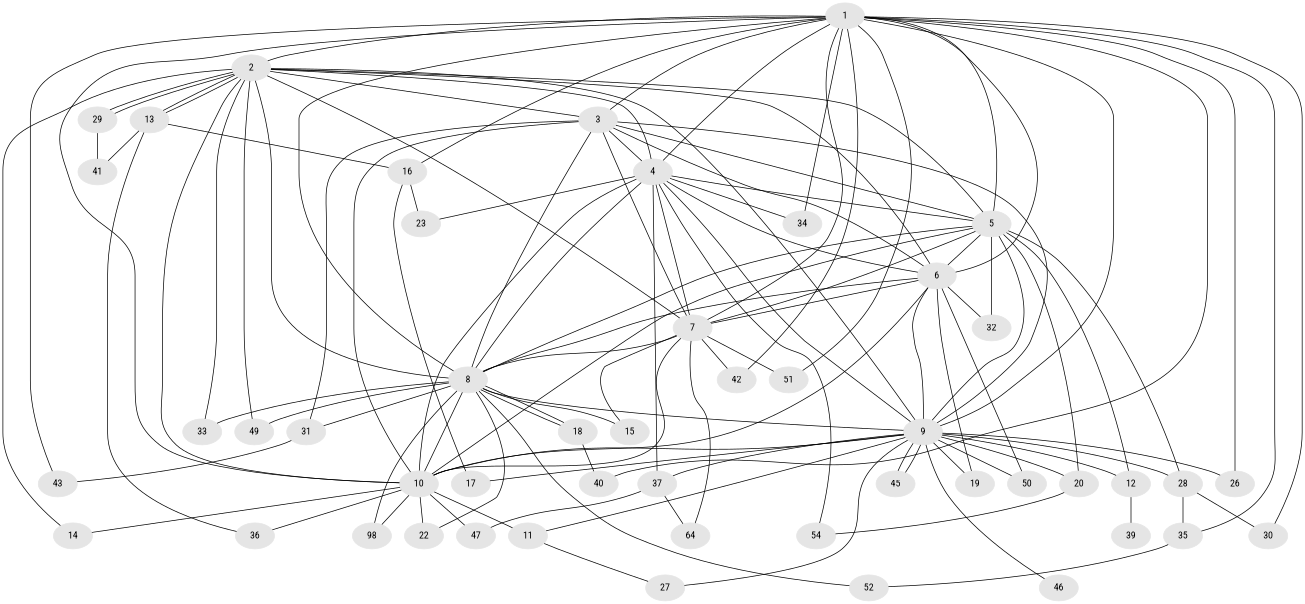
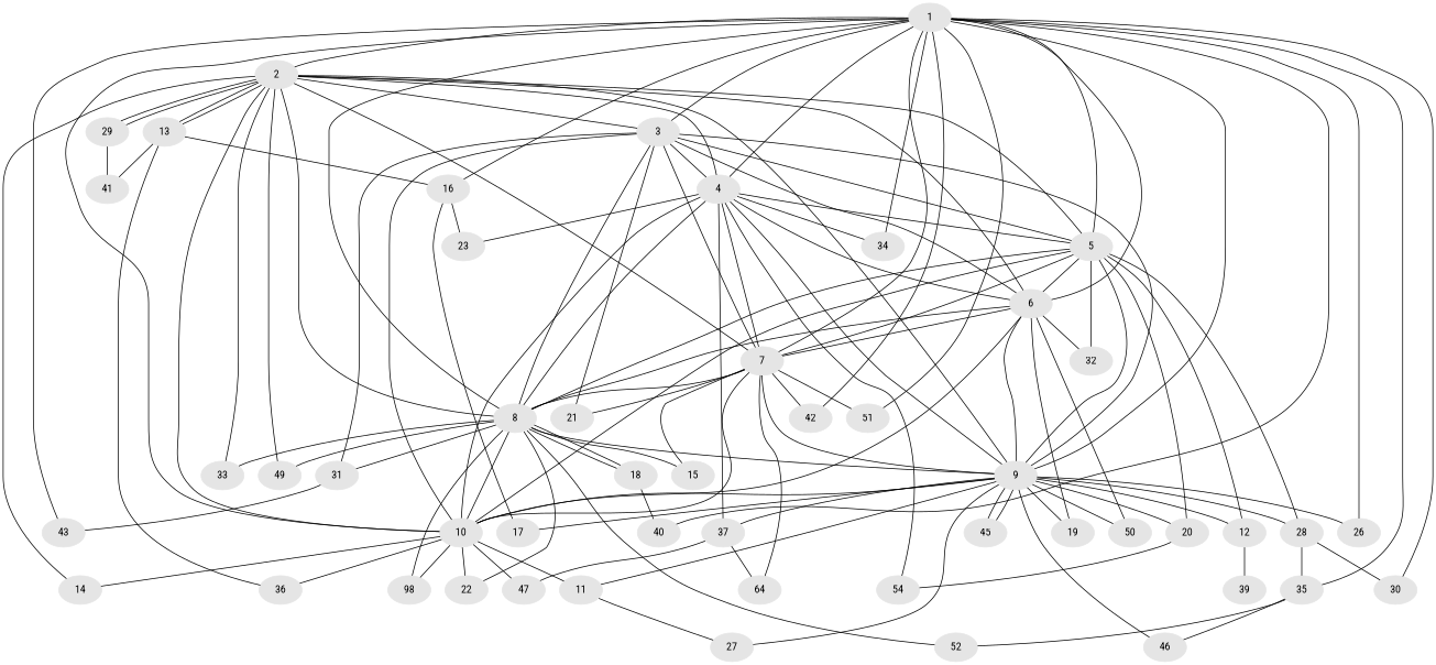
  graph {
    fontname="Roboto Condensed"
    node [color=gray90 fontname="Roboto Condensed" style=filled]
    edge [fontname="Roboto Condensed"]
    1
    2
    3
    4
    5
    6
    7
    8
    9
    10
    16
    26
    30
    34
    35
    40
    42
    43
    51
    13
    14
    29
    33
    49
+   21
    31
    23
    n28 [label=54]
    37
    12
    20
    28
    32
    19
    50
    15
    n37 [label=64]
    18
    22
    n40 [label=98]
    52
    11
    17
    27
    45
    46
    36
    47
    41
    39
    1 -- 2
    1 -- 3
    1 -- 4
    1 -- 5
    1 -- 6
    1 -- 7
    1 -- 8
    1 -- 9
    1 -- 10
    1 -- 16
    1 -- 26
    1 -- 30
    1 -- 34
    1 -- 35
    1 -- 40
    1 -- 42
    1 -- 43
    1 -- 51
    2 -- 3
    2 -- 4
    2 -- 5
    2 -- 6
    2 -- 7
    2 -- 8
    2 -- 9
    2 -- 10
    2 -- 13
    2 -- 13
    2 -- 14
    2 -- 29
    2 -- 29
    2 -- 33
    2 -- 49
    3 -- 4
    3 -- 5
    3 -- 6
    3 -- 7
    3 -- 8
    3 -- 9
    3 -- 10
+   3 -- 21
    3 -- 31
    4 -- 5
    4 -- 6
    4 -- 7
    4 -- 8
    4 -- 9
    4 -- 10
    4 -- 34
    4 -- 23
    4 -- n28
    4 -- 37
    5 -- 6
    5 -- 7
    5 -- 8
    5 -- 9
    5 -- 10
    5 -- 12
    5 -- 20
    5 -- 28
    5 -- 32
    6 -- 7
    6 -- 8
    6 -- 9
    6 -- 10
    6 -- 32
    6 -- 19
    6 -- 50
    7 -- 8
+   7 -- 9
    7 -- 10
    7 -- 42
    7 -- 51
+   7 -- 21
    7 -- 15
    7 -- n37
    8 -- 9
    8 -- 10
    8 -- 33
    8 -- 49
    8 -- 31
    8 -- 15
    8 -- 18
    8 -- 18
    8 -- 22
    8 -- n40
    8 -- 52
    9 -- 10
    9 -- 26
    9 -- 37
    9 -- 12
    9 -- 20
    9 -- 28
    9 -- 19
    9 -- 50
    9 -- 11
    9 -- 17
    9 -- 27
    9 -- 45
    9 -- 45
    9 -- 46
    10 -- 14
    10 -- 22
    10 -- n40
    10 -- 11
    10 -- 36
    10 -- 47
    16 -- 23
    16 -- 17
    35 -- 52
+   35 -- 46
    13 -- 16
    13 -- 36
    13 -- 41
    29 -- 41
    31 -- 43
    37 -- n37
    37 -- 47
    12 -- 39
    20 -- n28
    28 -- 30
    28 -- 35
    18 -- 40
    11 -- 27
  }
